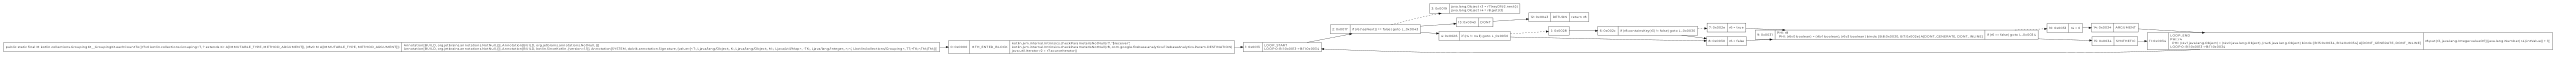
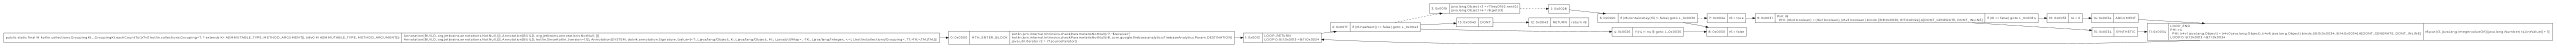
  digraph {
    fontname=Montserrat
    rankdir=LR
    node [fontname=Montserrat shape=record]
    edge [fontname=Montserrat]
    n1 [label="{0\:\ 0x0000|MTH_ENTER_BLOCK\l|kotlin.jvm.internal.Intrinsics.checkParameterIsNotNull(r7, \"$receiver\")\lkotlin.jvm.internal.Intrinsics.checkParameterIsNotNull(r8, com.google.firebase.analytics.FirebaseAnalytics.Param.DESTINATION)\ljava.util.Iterator r2 = r7.sourceIterator()\l}"]
-   n2 [label="{1\:\ 0x0013|LOOP_START\lLOOP:0: B:1:0x0013\-\>B:11:0x0034\l}"]
+   n2 [label="{1\:\ 0x0013|LOOP_RETURN\lLOOP:0: B:1:0x0013\-\>B:11:0x0034\l}"]
    n3 [label="{2\:\ 0x0017|if (r6.hasNext() == false) goto L_0x0043\l}"]
    n4 [label="{3\:\ 0x0019|java.lang.Object r3 = r7.keyOf(r2.next())\ljava.lang.Object r4 = r8.get(r3)\l}"]
    n5 [label="{13\:\ 0x0043|DONT\l}"]
    n6 [label="{4\:\ 0x0026|if (r4 != null) goto L_0x0030\l}"]
    n7 [label="{12\:\ 0x0043|RETURN\l|return r8\l}"]
    n8 [label="{5\:\ 0x0028}"]
    n9 [label="{8\:\ 0x0030|r6 = false\l}"]
    n10 [label="{6\:\ 0x002c|if (r8.containsKey(r3) != false) goto L_0x0030\l}"]
    n11 [label="{9\:\ 0x0031|PHI: r8 \l  PHI: (r6v0 boolean) = (r6v1 boolean), (r6v3 boolean) binds: [B:8:0x0030, B:7:0x002e] A[DONT_GENERATE, DONT_INLINE]\l|if (r6 == false) goto L_0x0034\l}"]
    n12 [label="{7\:\ 0x002e|r6 = true\l}"]
    n13 [label="{10\:\ 0x0033|r4 = 0\l}"]
    n14 [label="{15\:\ 0x0034|SYNTHETIC\l}"]
    n15 [label="{14\:\ 0x0034|ARGUMENT\l}"]
    n16 [label="{11\:\ 0x0034|LOOP_END\lPHI: r4 \l  PHI: (r4v1 java.lang.Object) = (r4v0 java.lang.Object), (r4v6 java.lang.Object) binds: [B:15:0x0034, B:14:0x0034] A[DONT_GENERATE, DONT_INLINE]\lLOOP:0: B:1:0x0013\-\>B:11:0x0034\l|r8.put(r3, java.lang.Integer.valueOf(((java.lang.Number) r4).intValue() + 1))\l}"]
    n17 [label="{public static final M kotlin.collections.GroupingKt__GroupingKt.eachCountTo((r7v0 kotlin.collections.Grouping\<T, ? extends K\> A[IMMUTABLE_TYPE, METHOD_ARGUMENT]), (r8v0 M A[IMMUTABLE_TYPE, METHOD_ARGUMENT]))  | Annotation[BUILD, org.jetbrains.annotations.NotNull, \{\}], Annotation[BUILD, org.jetbrains.annotations.NotNull, \{\}]\lAnnotation[BUILD, org.jetbrains.annotations.NotNull, \{\}], Annotation[BUILD, kotlin.SinceKotlin, \{version=1.1\}], Annotation[SYSTEM, dalvik.annotation.Signature, \{value=[\<T:, Ljava\/lang\/Object;, K:, Ljava\/lang\/Object;, M::, Ljava\/util\/Map\<, \-TK;, Ljava\/lang\/Integer;, \>;\>(, Lkotlin\/collections\/Grouping\<, TT;+TK;\>;TM;)TM;]\}]\l}"]
    n1 -> n2
    n2 -> n3
    n3 -> n4 [style=dashed]
    n3 -> n5
    n3 -> n6
    n5 -> n7
-   n6 -> n8 [style=dashed]
+   n4 -> n8 [style=dashed]
    n6 -> n9
    n8 -> n10
-   n9 -> n11
    n10 -> n9
    n10 -> n12 [style=dashed]
-   n11 -> n13 [style=dashed]
+   n11 -> n13 [style=solid]
    n11 -> n14
    n12 -> n11
    n13 -> n15
    n14 -> n16
    n15 -> n16
    n16 -> n2
    n17 -> n1
  }
